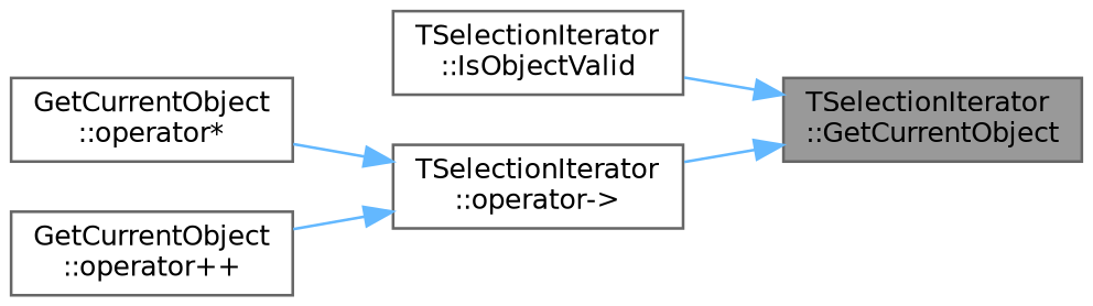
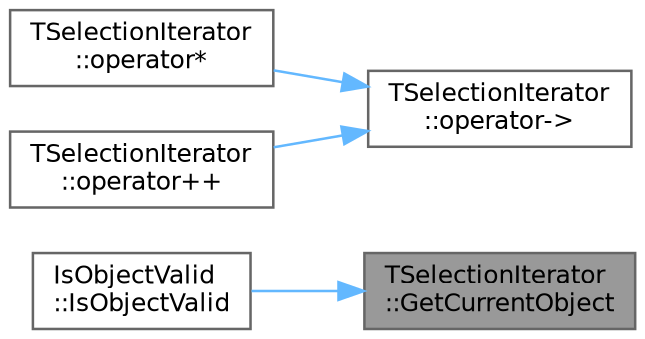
  digraph {
    rankdir=RL
    node [color=grey40 fillcolor=white fontname=Helvetica fontsize=10 shape=box style=filled]
    edge [color=steelblue1 dir=back fontname=Helvetica fontsize=10 labelfontname=Helvetica labelfontsize=10 style=solid]
    n1 [color=gray40 fillcolor=grey60 fontcolor=black height=0.2 label="TSelectionIterator\l::GetCurrentObject" width=0.4]
-   n2 [height=0.2 label="TSelectionIterator\l::IsObjectValid" width=0.4]
+   n2 [height=0.2 label="IsObjectValid\l::IsObjectValid" width=0.4]
    n3 [height=0.2 label="TSelectionIterator\l::operator-\>" width=0.4]
-   n4 [height=0.2 label="GetCurrentObject\l::operator*" width=0.4]
-   n5 [height=0.2 label="GetCurrentObject\l::operator++" width=0.4]
+   n4 [height=0.2 label="TSelectionIterator\l::operator*" width=0.4]
+   n5 [height=0.2 label="TSelectionIterator\l::operator++" width=0.4]
    n1 -> n2
-   n1 -> n3
    n3 -> n4
    n3 -> n5
  }
